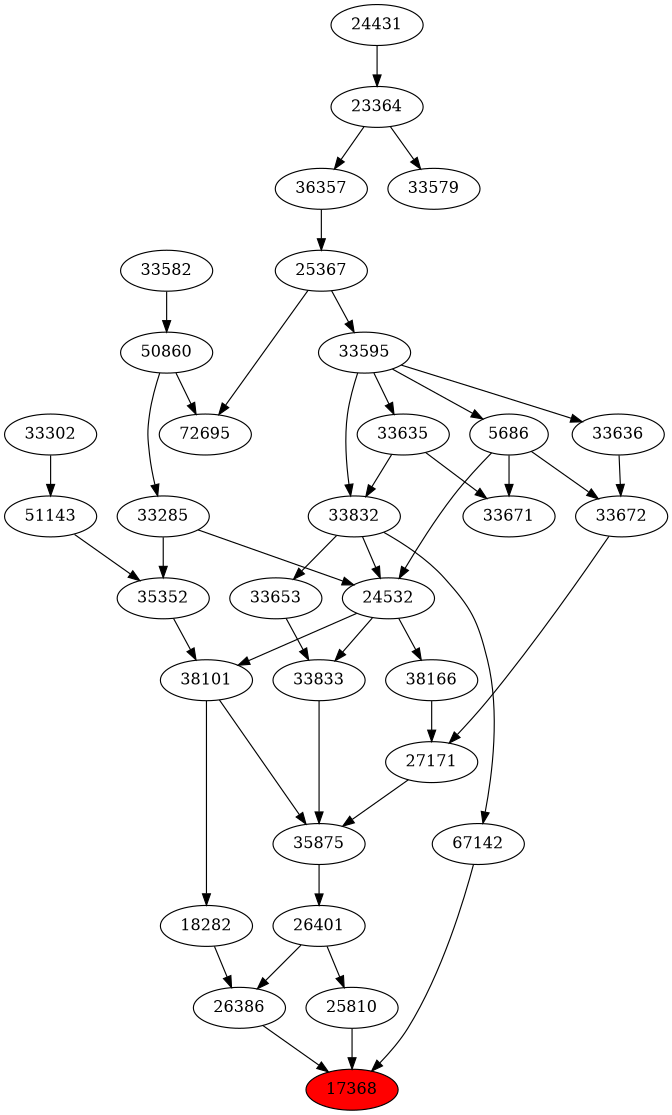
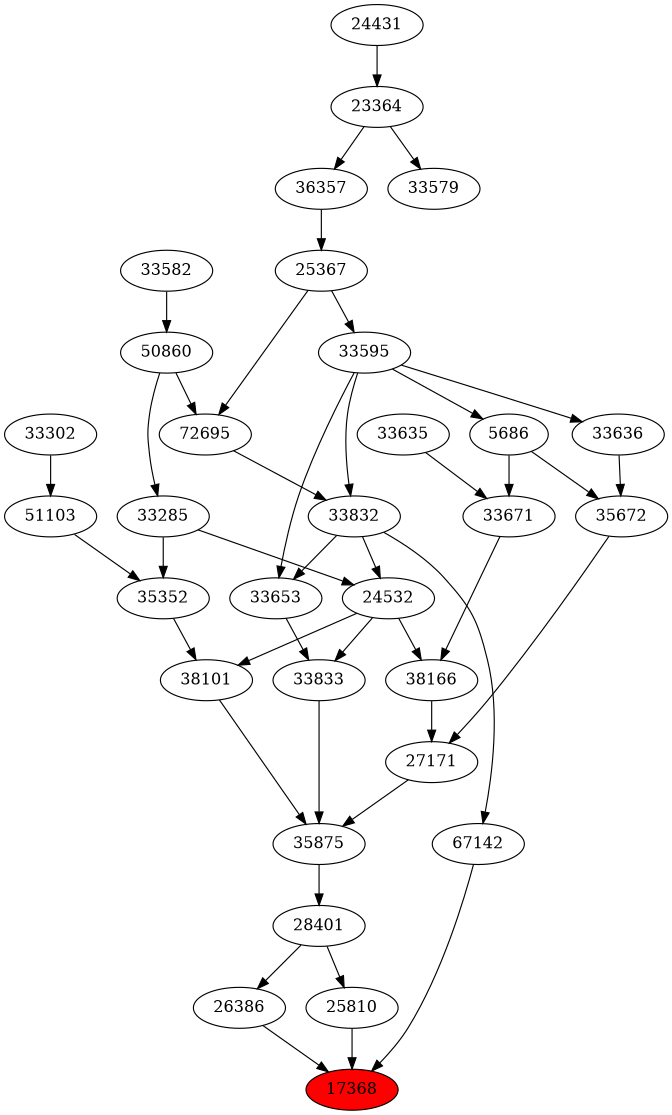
  strict digraph {
    n1 [fillcolor=red label=17368 style=filled]
    n2 [label=25810]
    n3 [label=26386]
    n4 [label=67142]
-   n5 [label=26401]
-   n6 [label=18282]
+   n5 [label=28401]
    n7 [label=33832]
    n8 [label=24532]
    n9 [label=33653]
    n10 [label=38101]
    n11 [label=33833]
    n12 [label=38166]
    n13 [label=35875]
    n14 [label=72695]
    n15 [label=33595]
    n16 [label=5686]
    n17 [label=33636]
    n18 [label=33635]
-   n19 [label=33672]
+   n19 [label=35672]
    n20 [label=33671]
    n21 [label=27171]
    n22 [label=35352]
    n23 [label=50860]
    n24 [label=33285]
    n25 [label=25367]
-   n26 [label=51143]
+   n26 [label=51103]
    n27 [label=33582]
    n28 [label=36357]
    n29 [label=33302]
    n30 [label=23364]
    n31 [label=33579]
    n32 [label=24431]
    n2 -> n1
    n3 -> n1
    n4 -> n1
    n5 -> n2
    n5 -> n3
-   n6 -> n3
    n7 -> n4
    n7 -> n8
    n7 -> n9
    n8 -> n10
    n8 -> n11
    n8 -> n12
    n9 -> n11
-   n10 -> n6
    n10 -> n13
    n11 -> n13
    n12 -> n21
    n13 -> n5
-   n18 -> n7
+   n14 -> n7
    n15 -> n7
    n15 -> n16
    n15 -> n17
-   n15 -> n18
-   n16 -> n8
+   n15 -> n9
    n16 -> n19
    n16 -> n20
    n17 -> n19
    n18 -> n20
    n19 -> n21
+   n20 -> n12
    n21 -> n13
    n22 -> n10
    n23 -> n14
    n23 -> n24
    n24 -> n8
    n24 -> n22
    n25 -> n14
    n25 -> n15
    n26 -> n22
    n27 -> n23
    n28 -> n25
    n29 -> n26
    n30 -> n28
    n30 -> n31
    n32 -> n30
  }
